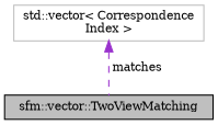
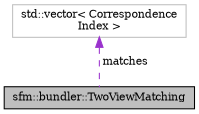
  digraph {
    fontname="DejaVu Serif"
    node [fontname="DejaVu Serif" fontsize=10 shape=record style=filled]
-   n1 [color=black fillcolor=grey75 fontcolor=black height=0.2 label="sfm::vector::TwoViewMatching" width=0.4]
+   n1 [color=black fillcolor=grey75 fontcolor=black height=0.2 label="sfm::bundler::TwoViewMatching" width=0.4]
    n2 [color=grey75 fillcolor=white height=0.2 label="std::vector\< Correspondence\lIndex \>" width=0.4]
    n2 -> n1 [color=darkorchid3 dir=back fontname="DejaVu Serif" fontsize=10 label=" matches" labelfontname=FreeSans labelfontsize=10 style=dashed]
  }
